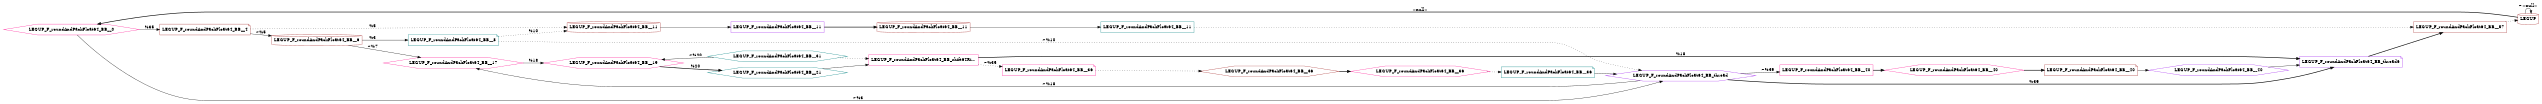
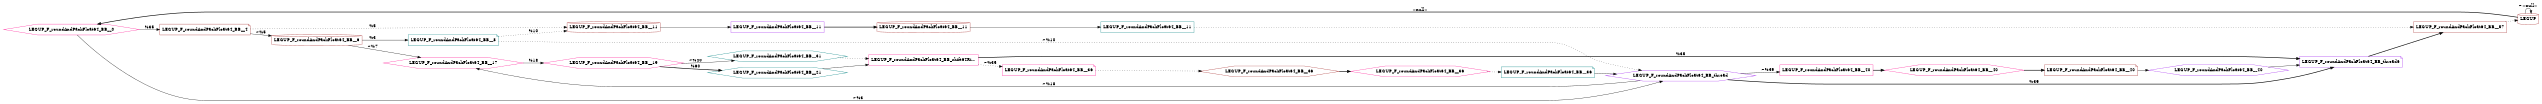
  digraph {
    rankdir=LR
    node [color=deeppink shape=hexagon]
    edge [style=solid]
    n1 [label=LEGUP_F_roundAndPackFloat64_BB__0]
    n2 [color=brown label=LEGUP_F_roundAndPackFloat64_BB__4 shape=note]
    n3 [color=purple label=LEGUP_F_roundAndPackFloat64_BB_thread]
    n4 [color=brown label=LEGUP_F_roundAndPackFloat64_BB__11 shape=cylinder]
    n5 [color=brown label=LEGUP_F_roundAndPackFloat64_BB__6 shape=cylinder]
    n6 [color=purple label=LEGUP_F_roundAndPackFloat64_BB_thread6 shape=note]
    n7 [label=LEGUP_F_roundAndPackFloat64_BB__40 shape=box]
    n8 [label=LEGUP_F_roundAndPackFloat64_BB__17]
    n9 [color=brown label=LEGUP shape=cylinder]
    n10 [color=purple label=LEGUP_F_roundAndPackFloat64_BB__11 shape=box]
    n11 [color=teal label=LEGUP_F_roundAndPackFloat64_BB__8 shape=note]
    n12 [color=brown label=LEGUP_F_roundAndPackFloat64_BB__57 shape=box]
    n13 [label=LEGUP_F_roundAndPackFloat64_BB__40]
    n14 [color=brown label=LEGUP_F_roundAndPackFloat64_BB__11 shape=cylinder]
    n15 [label=LEGUP_F_roundAndPackFloat64_BB__19]
    n16 [color=teal label=LEGUP_F_roundAndPackFloat54_BB__21]
    n17 [color=teal label=LEGUP_F_roundAndPackFloat64_BB__31]
    n18 [color=teal label=LEGUP_F_roundAndPackFloat64_BB__11 shape=box]
    n19 [label="LEGUP_F_roundAndPackFloat64_BB_shift64Ri..." shape=box]
    n20 [label=LEGUP_F_roundAndPackFloat64_BB__36 shape=note]
    n21 [color=brown label=LEGUP_F_roundAndPackFloat64_BB__36]
    n22 [label=LEGUP_F_roundAndPackFloat64_BB__36]
    n23 [color=teal label=LEGUP_F_roundAndPackFloat64_BB__36 shape=note]
    n24 [color=brown label=LEGUP_F_roundAndPackFloat64_BB__40 shape=note]
    n25 [color=purple label=LEGUP_F_roundAndPackFloat64_BB__40]
    n1 -> n2 [label="%35"]
    n1 -> n3 [label="~%3"]
    n2 -> n4 [label="%5" style=dotted]
    n2 -> n5 [label="~%5"]
    n3 -> n6 [label="%39" style=bold]
    n3 -> n7 [label="~%39"]
    n3 -> n8 [label="~%18"]
    n4 -> n10
    n5 -> n8 [label="~%7"]
    n5 -> n11 [label="%3"]
    n6 -> n12 [style=bold]
    n7 -> n13 [style=bold]
    n8 -> n15 [label="%18"]
    n9 -> n1 [label="<null>" style=bold]
    n9 -> n9 [label="~<null>"]
    n10 -> n14 [style=bold]
    n11 -> n3 [label="~%10" style=dotted]
    n11 -> n4 [label="%10" style=dotted]
    n12 -> n9 [style=dotted]
    n13 -> n24 [style=bold]
    n14 -> n18
-   n15 -> n16 [label="%20" style=bold]
-   n17 -> n15 [label="~%20"]
+   n15 -> n16 [label="%60" style=bold]
+   n15 -> n17 [label="~%20"]
    n16 -> n19
    n17 -> n19 [style=dotted]
    n18 -> n12 [style=dotted]
-   n19 -> n6 [label="%18" style=bold]
+   n19 -> n6 [label="%35" style=bold]
    n19 -> n20 [label="~%35" style=dotted]
    n20 -> n21 [style=dotted]
    n21 -> n22 [style=bold]
    n22 -> n23 [style=dotted]
    n23 -> n3
    n24 -> n25
    n25 -> n6
  }
